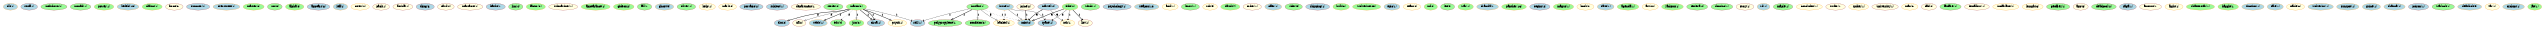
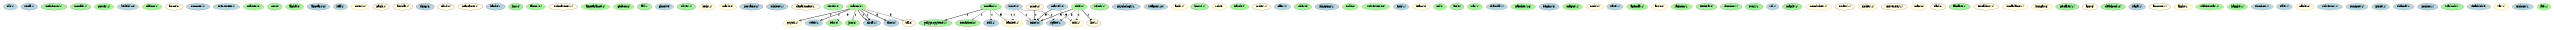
  digraph {
    node [color=darkorange fillcolor=palegreen style=filled]
    edge [arrowhead=onormal style=solid]
    n1 [fillcolor=lightblue label="blk(1)"]
    n2 [color=brown fillcolor=lightblue label="stuff(1)"]
    n3 [color=brown label="meltdown(1)"]
    n4 [color=brown label="nomad(1)"]
    n5 [label="power(1)"]
    n6 [fillcolor=lightblue label="liefeld(15)"]
    n7 [label="claims(1)"]
    n8 [color=brown fillcolor=lightyellow label="force(6)"]
    n9 [color=brown fillcolor=lightblue label="summer(1)"]
    n10 [fillcolor=lightblue label="overstreet(1)"]
    n11 [label="master(3)"]
    n12 [color=brown label="ron(5)"]
    n13 [label="alpha(0)"]
    n14 [color=brown fillcolor=lightblue label="appears(8)"]
    n15 [fillcolor=lightblue label="jeff(1)"]
    n16 [fillcolor=lightyellow label="cover(2)"]
    n17 [color=brown fillcolor=lightyellow label="pack(1)"]
    n18 [color=brown fillcolor=lightyellow label="florida(1)"]
    n19 [color=brown fillcolor=lightblue label="thing(3)"]
    n20 [color=brown fillcolor=lightyellow label="card(4)"]
    n21 [color=brown fillcolor=lightyellow label="massacre(1)"]
    n22 [color=brown fillcolor=lightblue label="battle(1)"]
    n23 [color=brown label="jim(4)"]
    n24 [label="factor(3)"]
    n25 [color=brown fillcolor=lightyellow label="submariner(1)"]
    n26 [label="appearance(1)"]
    n27 [label="gideon(2)"]
    n28 [color=brown label="fall(1)"]
    n29 [fillcolor=lightblue label="ghost(9)"]
    n30 [color=brown label="silver(1)"]
    n31 [fillcolor=lightyellow label="help(1)"]
    n32 [fillcolor=lightyellow label="mark(4)"]
    n33 [color=brown fillcolor=lightblue label="portacio(2)"]
    n34 [color=brown fillcolor=lightblue label="subject(1)"]
    n35 [color=brown fillcolor=lightyellow label="department(1)"]
    n36 [color=brown label="series(2)"]
    n37 [label="mason(3)"]
    n38 [fillcolor=lightyellow label="psych(1)"]
    n39 [fillcolor=lightblue label="webb(1)"]
    n40 [color=brown label="edu(4)"]
    n41 [label="jrm(2)"]
    n42 [color=brown fillcolor=lightblue label="circa(1)"]
    n43 [color=brown fillcolor=lightblue label="sell(1)"]
    n44 [color=brown fillcolor=lightblue label="elm(2)"]
    n45 [color=brown fillcolor=lightyellow label="ufl(2)"]
    n46 [color=brown label="witch(1)"]
    n47 [color=brown fillcolor=lightblue label="psychology(1)"]
    n48 [fillcolor=lightblue label="weapon(10)"]
    n49 [fillcolor=lightyellow label="acid(1)"]
    n50 [color=brown label="know(1)"]
    n51 [fillcolor=lightyellow label="rob(9)"]
    n52 [label="havok(7)"]
    n53 [color=brown fillcolor=lightyellow label="order(1)"]
    n54 [fillcolor=lightblue label="offer(1)"]
    n55 [color=brown label="rider(9)"]
    n56 [color=brown fillcolor=lightblue label="shipping(1)"]
    n57 [label="hulk(3)"]
    n58 [label="wolverine(25)"]
    n59 [color=brown label="mutant(1)"]
    n60 [color=brown label="polypropylene(1)"]
    n61 [color=brown label="condition(2)"]
    n62 [fillcolor=lightyellow label="backed(1)"]
    n63 [fillcolor=lightblue label="mint(2)"]
    n64 [fillcolor=lightblue label="epic(1)"]
    n65 [fillcolor=lightyellow label="team(4)"]
    n66 [label="nd(2)"]
    n67 [color=brown label="lee(5)"]
    n68 [label="war(1)"]
    n69 [fillcolor=lightblue label="dracula(1)"]
    n70 [label="panther(13)"]
    n71 [color=brown fillcolor=lightblue label="begins(2)"]
    n72 [label="magus(1)"]
    n73 [fillcolor=lightyellow label="book(2)"]
    n74 [fillcolor=lightblue label="save(1)"]
    n75 [label="agenda(1)"]
    n76 [fillcolor=lightyellow label="art(20)"]
    n77 [label="jackson(1)"]
    n78 [color=brown label="texiera(4)"]
    n79 [color=brown label="domino(1)"]
-   n80 [color=brown fillcolor=lightyellow label="story(1)"]
+   n80 [color=brown label="story(1)"]
    n81 [fillcolor=lightblue label="rd(1)"]
    n82 [color=brown label="maple(1)"]
    n83 [fillcolor=lightyellow label="concludes(1)"]
    n84 [color=brown fillcolor=lightyellow label="surfer(1)"]
    n85 [fillcolor=lightyellow label="spider(1)"]
    n86 [fillcolor=lightblue label="issue(2)"]
    n87 [color=brown fillcolor=lightblue label="space(1)"]
    n88 [color=brown fillcolor=lightyellow label="university(1)"]
    n89 [fillcolor=lightyellow label="man(6)"]
    n90 [color=brown fillcolor=lightyellow label="dad(2)"]
    n91 [color=brown label="fanfare(1)"]
    n92 [color=brown fillcolor=lightyellow label="excalibur(1)"]
    n93 [fillcolor=lightyellow label="mcfarlane(1)"]
    n94 [fillcolor=lightyellow label="kungfu(3)"]
    n95 [color=brown label="geoffrey(1)"]
    n96 [color=brown fillcolor=lightyellow label="app(5)"]
    n97 [color=brown label="deadpool(2)"]
    n98 [color=brown fillcolor=lightblue label="saga(1)"]
    n99 [color=brown fillcolor=lightyellow label="amount(1)"]
    n100 [fillcolor=lightyellow label="flight(1)"]
    n101 [label="title(2)"]
    n102 [color=brown fillcolor=lightyellow label="list(1)"]
    n103 [fillcolor=lightyellow label="nth(1)"]
    n104 [label="shatterstar(1)"]
    n105 [color=brown fillcolor=lightblue label="marvel(4)"]
    n106 [label="haggle(1)"]
    n107 [fillcolor=lightblue label="tinction(1)"]
    n108 [fillcolor=lightblue label="sale(1)"]
    n109 [fillcolor=lightyellow label="cable(6)"]
    n110 [color=brown fillcolor=lightyellow label="price(2)"]
    n111 [fillcolor=lightblue label="wolverinr(1)"]
    n112 [fillcolor=lightblue label="sunspot(1)"]
    n113 [fillcolor=lightblue label="guice(1)"]
    n114 [fillcolor=lightblue label="shanna(1)"]
    n115 [color=brown fillcolor=lightblue label="poison(1)"]
    n116 [color=brown label="warlock(1)"]
    n117 [fillcolor=lightblue label="deathlok(9)"]
    n118 [fillcolor=lightyellow label="zar(1)"]
    n119 [fillcolor=lightblue label="cyclops(1)"]
    n120 [label="jae(1)"]
    n37 -> n38 [label=1 style=bold]
    n37 -> n39 [label=1 style=bold]
    n37 -> n40 [arrowhead=tee label=2 style=dotted]
    n37 -> n41 [label=1]
    n37 -> n42 [label=1 style=bold]
    n37 -> n42 [arrowhead=tee label=1 style=bold]
-   n37 -> n43 [arrowhead=tee label=1]
    n37 -> n44 [label=2 style=bold]
    n37 -> n45 [label=2]
    n59 -> n43 [arrowhead=tee label=1]
    n59 -> n60 [label=1 style=bold]
    n59 -> n61 [label=1]
    n59 -> n62 [label=5]
    n59 -> n63 [label=1 style=dotted]
    n86 -> n62 [arrowhead=tee label=1 style=dotted]
    n86 -> n63 [label=1]
    n86 -> n87 [arrowhead=tee label=1]
    n101 -> n63 [label=3 style=bold]
    n101 -> n87 [arrowhead=tee label=2]
    n101 -> n102 [arrowhead=tee label=1 style=bold]
    n101 -> n103 [arrowhead=tee label=1]
    n105 -> n63 [arrowhead=tee label=3 style=bold]
    n105 -> n103 [arrowhead=tee label=3]
    n110 -> n63 [arrowhead=tee label=1 style=bold]
  }
